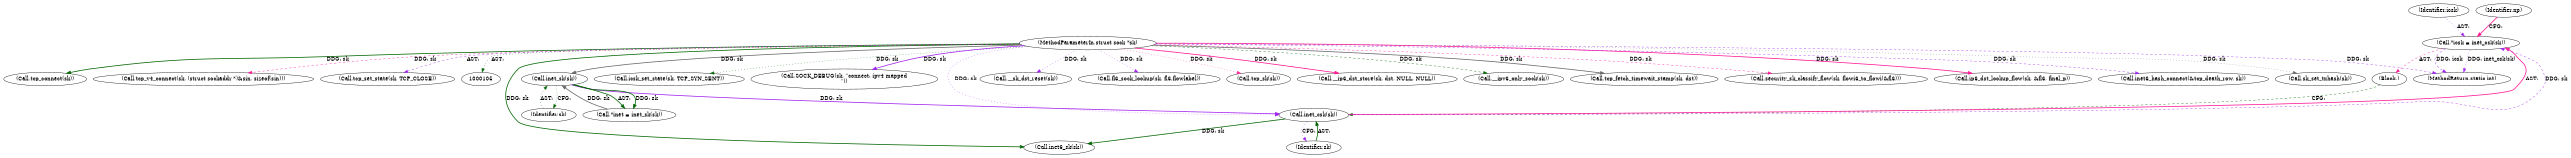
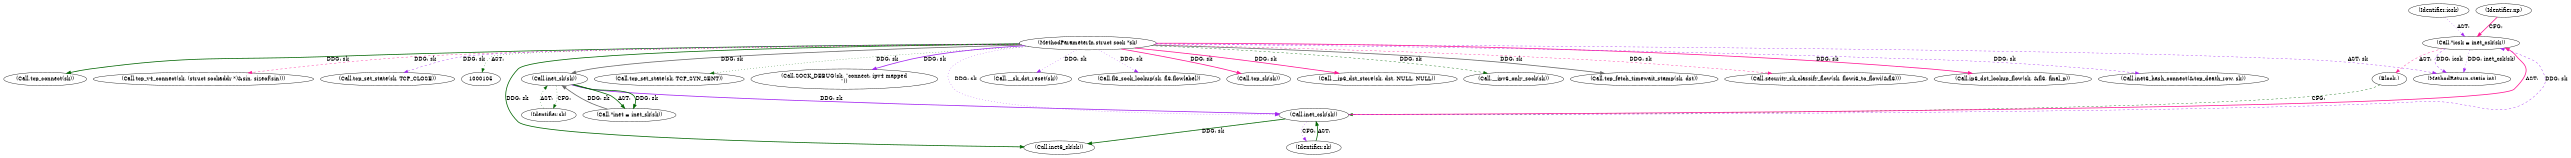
  digraph {
    edge [color=purple style=bold]
    n1 [label="(Call,*icsk = inet_csk(sk))"]
    n2 [label="(MethodReturn,static int)"]
    n3 [label="(Block,)"]
    n4 [label="(Call,inet_csk(sk))"]
    n5 [label="(Call,inet6_sk(sk))"]
    n6 [label="(Identifier,sk)"]
    n7 [label="(Call,inet_sk(sk))"]
    n8 [label="(Call,*inet = inet_sk(sk))"]
    n9 [label="(Identifier,sk)"]
    n10 [label="(MethodParameterIn,struct sock *sk)"]
-   n11 [label="(Call,icsk_set_state(sk, TCP_SYN_SENT))"]
+   n11 [label="(Call,tcp_set_state(sk, TCP_SYN_SENT))"]
    n12 [label="(Call,SOCK_DEBUG(sk, \"connect: ipv4 mapped\n\"))"]
    n13 [label="(Call,__sk_dst_reset(sk))"]
    n14 [label="(Call,fl6_sock_lookup(sk, fl6.flowlabel))"]
    n15 [label="(Call,tcp_sk(sk))"]
    n16 [label="(Call,__ip6_dst_store(sk, dst, NULL, NULL))"]
    n17 [label="(Call,__ipv6_only_sock(sk))"]
    n18 [label="(Call,tcp_fetch_timewait_stamp(sk, dst))"]
    n19 [label="(Call,security_sk_classify_flow(sk, flowi6_to_flowi(&fl6)))"]
    n20 [label="(Call,ip6_dst_lookup_flow(sk, &fl6, final_p))"]
    n21 [label="(Call,inet6_hash_connect(&tcp_death_row, sk))"]
-   n22 [label="(Call,sk_set_txhash(sk))"]
    n23 [label="(Call,tcp_connect(sk))"]
    n24 [label="(Call,tcp_v4_connect(sk, (struct sockaddr *)&sin, sizeof(sin)))"]
    n25 [label="(Call,tcp_set_state(sk, TCP_CLOSE))"]
    1000105
    n27 [label="(Identifier,icsk)"]
    n28 [label="(Identifier,np)"]
    n1 -> n2 [label="DDG: icsk" style=dashed]
    n1 -> n2 [label="DDG: inet_csk(sk)" style=dotted]
    n1 -> n3 [color=deeppink label="AST: " style=dashed]
    n3 -> n4 [color=darkgreen label="CFG: " style=dashed]
    n4 -> n1 [color=deeppink label="AST: "]
    n4 -> n1 [label="DDG: sk" style=dashed]
    n4 -> n5 [color=darkgreen label="DDG: sk"]
    n4 -> n6 [label="CFG: " style=dotted]
    n6 -> n4 [color=darkgreen label="AST: "]
    n7 -> n4 [label="DDG: sk"]
    n7 -> n8 [color=darkgreen label="AST: "]
    n7 -> n8 [color=darkgreen label="DDG: sk"]
    n7 -> n9 [color=darkgreen label="CFG: " style=dotted]
    n8 -> n7 [color=gray40 label="DDG: sk"]
    n9 -> n7 [color=darkgreen label="AST: " style=dotted]
-   n10 -> n2 [label="DDG: sk" style=dashed]
+   n10 -> n2 [label="AST: sk" style=dashed]
    n10 -> n4 [label="DDG: sk" style=dotted]
    n10 -> n5 [color=darkgreen label="DDG: sk"]
    n10 -> n7 [color=gray40 label="DDG: sk"]
    n10 -> n11 [color=darkgreen label="DDG: sk" style=dotted]
    n10 -> n12 [label="DDG: sk"]
    n10 -> n13 [label="DDG: sk" style=dotted]
    n10 -> n14 [label="DDG: sk" style=dotted]
-   n10 -> n15 [color=deeppink label="DDG: sk" style=dotted]
+   n10 -> n15 [color=deeppink label="DDG: sk"]
    n10 -> n16 [color=deeppink label="DDG: sk"]
    n10 -> n17 [color=darkgreen label="DDG: sk" style=dashed]
    n10 -> n18 [color=gray40 label="DDG: sk"]
    n10 -> n19 [color=deeppink label="DDG: sk" style=dashed]
    n10 -> n20 [color=deeppink label="DDG: sk"]
    n10 -> n21 [label="DDG: sk" style=dashed]
-   n10 -> n22 [color=gray40 label="DDG: sk" style=dotted]
    n10 -> n23 [color=darkgreen label="DDG: sk"]
    n10 -> n24 [color=deeppink label="DDG: sk" style=dashed]
-   n10 -> n25 [label="AST: " style=dashed]
+   n10 -> n25 [label="DDG: sk" style=dashed]
    n10 -> 1000105 [color=darkgreen label="AST: " style=dotted]
    n27 -> n1 [label="AST: " style=dotted]
    n28 -> n1 [color=deeppink label="CFG: "]
  }
